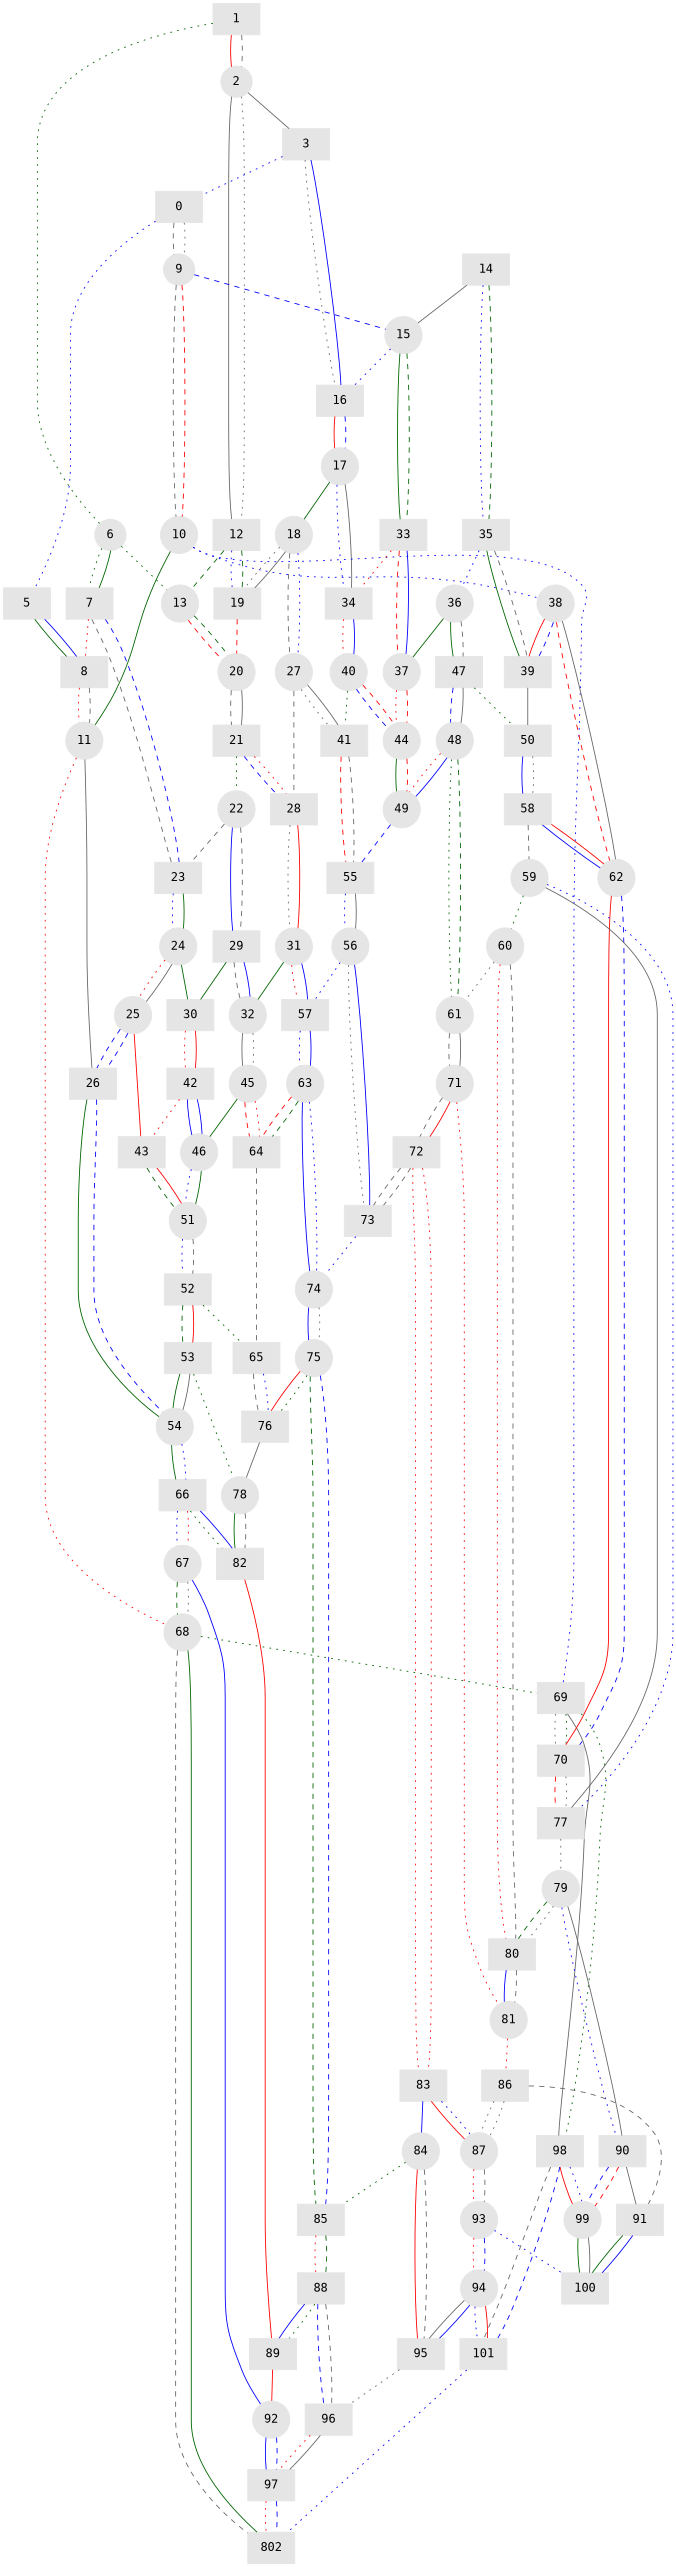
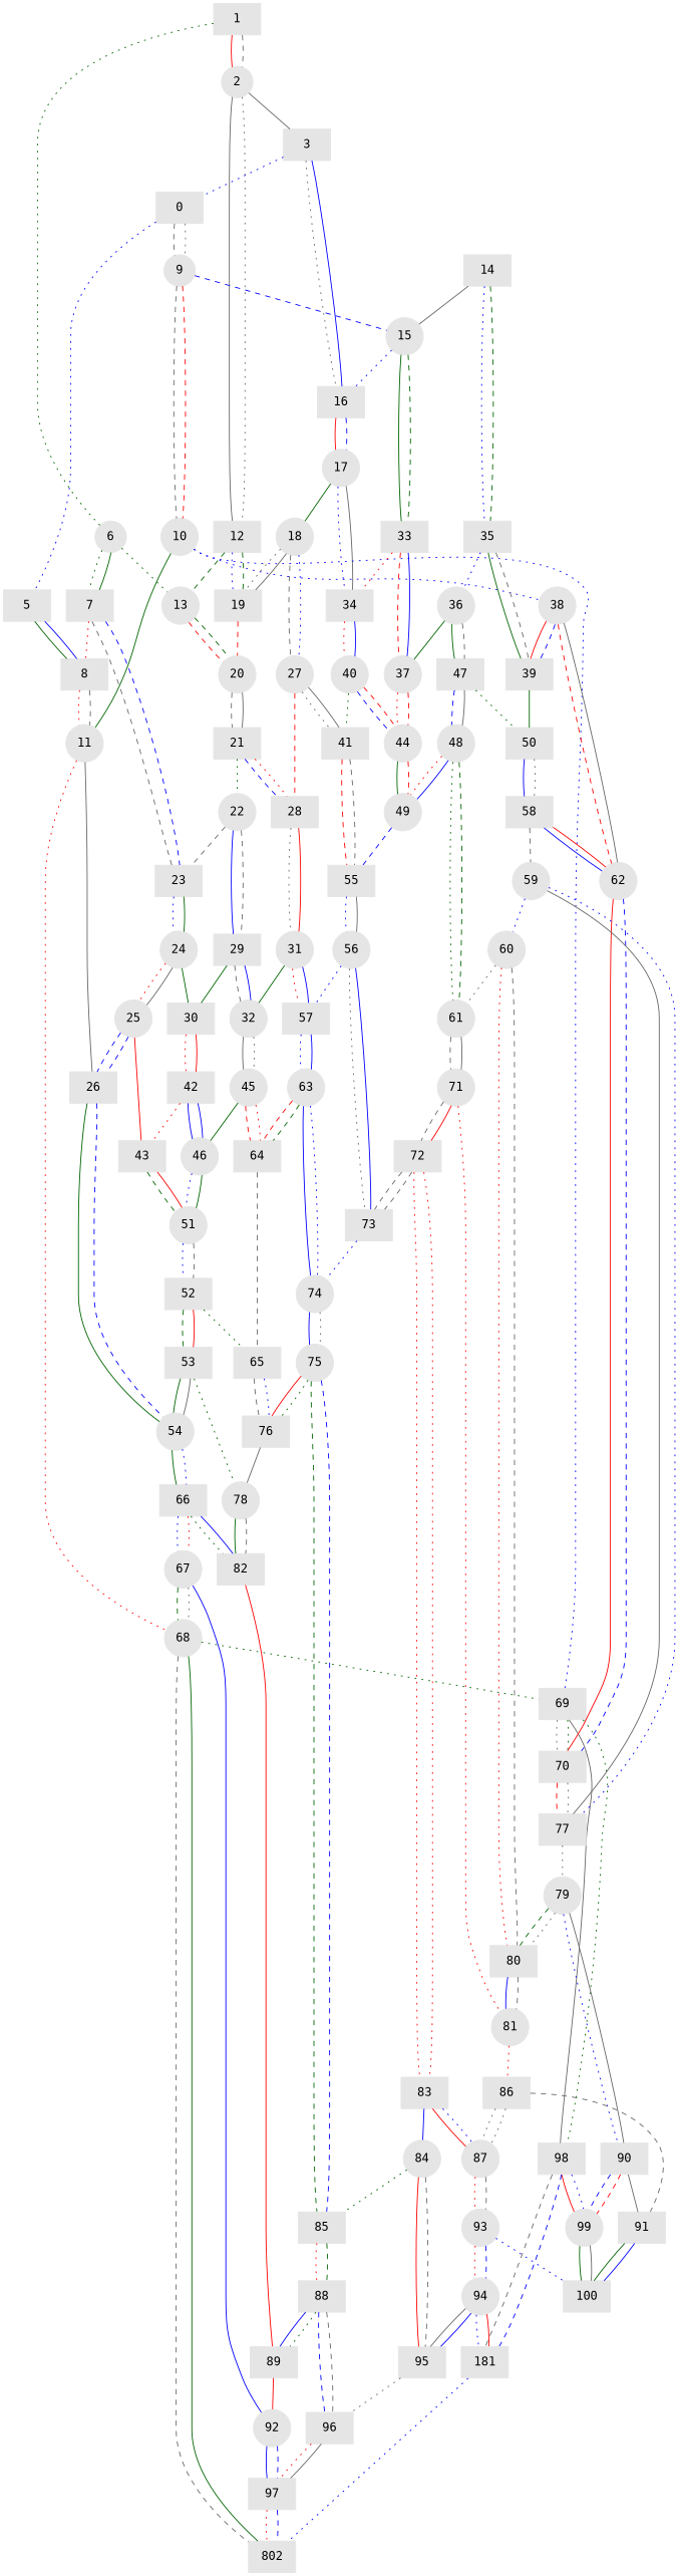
  graph {
    fontname="DejaVu Sans Mono"
    node [color=gray90 fontname="DejaVu Sans Mono" shape=box style=filled]
    edge [color=gray40 fontname="DejaVu Sans Mono" style=solid]
    2 [shape=circle]
    1
    6 [shape=circle]
    3
    12
    7
    13 [shape=circle]
    n8 [label=0]
    16
    19
    5
    9 [shape=circle]
    17 [shape=circle]
    8
    10 [shape=circle]
    15 [shape=circle]
    11 [shape=circle]
    23
    20 [shape=circle]
    24 [shape=circle]
    26
    68 [shape=circle]
    38 [shape=circle]
    69
    14
    35
    39
    62 [shape=circle]
    70
    98
    54 [shape=circle]
    n32 [label=802]
    21
    33
    36 [shape=circle]
    34
    37 [shape=circle]
    18 [shape=circle]
    27 [shape=circle]
    40 [shape=circle]
    28
    41
    22 [shape=circle]
    29
    31 [shape=circle]
    30
    32 [shape=circle]
    25 [shape=circle]
    43
    42
    51 [shape=circle]
    66
    55
    57
    45 [shape=circle]
    46 [shape=circle]
    63 [shape=circle]
    64
    44 [shape=circle]
    47
    50
    48 [shape=circle]
    49 [shape=circle]
    58
    56 [shape=circle]
    52
    65
    61 [shape=circle]
    71 [shape=circle]
    59 [shape=circle]
    53
    78 [shape=circle]
    76
    82
    67 [shape=circle]
    73
    74 [shape=circle]
    60 [shape=circle]
    77
    80
    79 [shape=circle]
    81 [shape=circle]
    72
    75 [shape=circle]
    92 [shape=circle]
    89
    97
    99 [shape=circle]
-   101
+   101 [label=181]
    83
    86
    84 [shape=circle]
    87 [shape=circle]
    85
    88
    90
    91
    95
    93 [shape=circle]
    96
    100
    94 [shape=circle]
    2 -- 3
    2 -- 12
    2 -- 12 [style=dotted]
    1 -- 2 [color=red]
    1 -- 2 [style=dashed]
    1 -- 6 [color=darkgreen style=dotted]
    6 -- 7 [color=darkgreen style=dotted]
    6 -- 7 [color=darkgreen]
    6 -- 13 [color=darkgreen style=dotted]
    3 -- n8 [color=blue style=dotted]
    3 -- 16 [style=dotted]
    3 -- 16 [color=blue]
    12 -- 13 [color=darkgreen style=dashed]
    12 -- 19 [color=blue style=dotted]
    12 -- 19 [color=darkgreen style=dashed]
    7 -- 8 [color=red style=dotted]
    7 -- 23 [style=dashed]
    7 -- 23 [color=blue style=dashed]
    13 -- 20 [color=red style=dashed]
    13 -- 20 [color=darkgreen style=dashed]
    n8 -- 5 [color=blue style=dotted]
    n8 -- 9 [style=dashed]
    n8 -- 9 [style=dotted]
    16 -- 17 [color=red]
    16 -- 17 [color=blue style=dashed]
    19 -- 20 [color=red style=dashed]
    5 -- 8 [color=darkgreen]
    5 -- 8 [color=blue]
    9 -- 10 [style=dashed]
    9 -- 10 [color=red style=dashed]
    9 -- 15 [color=blue style=dashed]
    17 -- 34 [color=blue style=dotted]
    17 -- 34
    17 -- 18 [color=darkgreen]
    8 -- 11 [color=red style=dotted]
    8 -- 11 [style=dashed]
    10 -- 11 [color=darkgreen]
    10 -- 38 [color=blue style=dotted]
    10 -- 69 [color=blue style=dotted]
    15 -- 16 [color=blue style=dotted]
    15 -- 33 [color=darkgreen]
    15 -- 33 [color=darkgreen style=dashed]
    11 -- 26
    11 -- 68 [color=red style=dotted]
    23 -- 24 [color=blue style=dotted]
    23 -- 24 [color=darkgreen]
    20 -- 21 [style=dashed]
    20 -- 21
    24 -- 30 [color=darkgreen]
    24 -- 25 [color=red style=dotted]
    24 -- 25
    26 -- 54 [color=darkgreen]
    26 -- 54 [color=blue style=dashed]
    68 -- 69 [color=darkgreen style=dotted]
    68 -- n32 [style=dashed]
    68 -- n32 [color=darkgreen]
    38 -- 39 [color=red]
    38 -- 39 [color=blue style=dashed]
    38 -- 62 [color=red style=dashed]
    38 -- 62
    69 -- 70 [style=dotted]
    69 -- 70 [color=darkgreen style=dotted]
    69 -- 98
    69 -- 98 [color=darkgreen style=dotted]
    14 -- 15
    14 -- 35 [color=blue style=dotted]
    14 -- 35 [color=darkgreen style=dashed]
    35 -- 39 [color=darkgreen]
    35 -- 39 [style=dashed]
    35 -- 36 [color=blue style=dotted]
-   39 -- 50
+   39 -- 50 [color=darkgreen]
    62 -- 70 [color=red]
    62 -- 70 [color=blue style=dashed]
    70 -- 77 [color=red style=dashed]
    70 -- 77 [style=dotted]
    98 -- 99 [color=red]
    98 -- 99 [color=blue style=dotted]
    98 -- 101 [style=dashed]
    98 -- 101 [color=blue style=dashed]
    54 -- 66 [color=darkgreen]
    54 -- 66 [color=blue style=dotted]
    21 -- 28 [color=blue style=dashed]
    21 -- 28 [color=red style=dotted]
    21 -- 22 [color=darkgreen style=dotted]
    33 -- 34 [color=red style=dotted]
    33 -- 37 [color=red style=dashed]
    33 -- 37 [color=blue]
    36 -- 37 [color=darkgreen]
    36 -- 47 [color=darkgreen]
    36 -- 47 [style=dashed]
    34 -- 40 [color=red style=dotted]
    34 -- 40 [color=blue]
    37 -- 44 [color=red style=dotted]
    37 -- 44 [color=red style=dashed]
    18 -- 19 [style=dotted]
    18 -- 19
    18 -- 27 [style=dashed]
    18 -- 27 [color=blue style=dotted]
-   27 -- 28 [style=dashed]
+   27 -- 28 [color=red style=dashed]
    27 -- 41 [style=dotted]
    27 -- 41
    40 -- 41 [color=darkgreen style=dotted]
    40 -- 44 [color=blue style=dashed]
    40 -- 44 [color=red style=dashed]
    28 -- 31 [style=dotted]
    28 -- 31 [color=red]
    41 -- 55 [color=red style=dashed]
    41 -- 55 [style=dashed]
    22 -- 23 [style=dashed]
    22 -- 29 [color=blue]
    22 -- 29 [style=dashed]
    29 -- 30 [color=darkgreen]
    29 -- 32 [style=dashed]
    29 -- 32 [color=blue]
    31 -- 32 [color=darkgreen]
    31 -- 57 [color=red style=dotted]
    31 -- 57 [color=blue]
    30 -- 42 [color=red style=dotted]
    30 -- 42 [color=red]
    32 -- 45
    32 -- 45 [style=dotted]
    25 -- 26 [color=blue style=dashed]
    25 -- 26 [color=blue style=dashed]
    25 -- 43 [color=red]
    43 -- 51 [color=darkgreen style=dashed]
    43 -- 51 [color=red]
    42 -- 43 [color=red style=dotted]
    42 -- 46 [color=blue]
    42 -- 46 [color=blue]
    51 -- 52 [color=blue style=dotted]
    51 -- 52 [style=dashed]
    66 -- 82 [color=darkgreen style=dotted]
    66 -- 82 [color=blue]
    66 -- 67 [color=blue style=dotted]
    66 -- 67 [color=red style=dotted]
    55 -- 56 [color=blue style=dotted]
    55 -- 56
    57 -- 63 [color=blue style=dotted]
    57 -- 63 [color=blue]
    45 -- 46 [color=darkgreen]
    45 -- 64 [color=red style=dashed]
    45 -- 64 [color=red style=dotted]
    46 -- 51 [color=blue style=dotted]
    46 -- 51 [color=darkgreen]
    63 -- 64 [color=red style=dashed]
    63 -- 64 [color=darkgreen style=dashed]
    63 -- 74 [color=blue]
    63 -- 74 [color=blue style=dotted]
    64 -- 65 [style=dashed]
    44 -- 49 [color=darkgreen]
    44 -- 49 [color=red style=dashed]
    47 -- 50 [color=darkgreen style=dotted]
    47 -- 48 [color=blue style=dashed]
    47 -- 48
    50 -- 58 [color=blue]
    50 -- 58 [style=dotted]
    48 -- 49 [color=red style=dotted]
    48 -- 49 [color=blue]
    48 -- 61 [color=darkgreen style=dotted]
    48 -- 61 [color=darkgreen style=dashed]
    49 -- 55 [color=blue style=dashed]
    58 -- 62 [color=blue]
    58 -- 62 [color=red]
    58 -- 59 [style=dashed]
    56 -- 57 [color=blue style=dotted]
    56 -- 73 [style=dotted]
    56 -- 73 [color=blue]
    52 -- 65 [color=darkgreen style=dotted]
    52 -- 53 [color=darkgreen style=dashed]
    52 -- 53 [color=red]
    65 -- 76 [style=dashed]
    65 -- 76 [color=blue style=dotted]
    61 -- 71 [style=dashed]
    61 -- 71
    71 -- 81 [color=red style=dotted]
    71 -- 72 [style=dashed]
    71 -- 72 [color=red]
-   59 -- 60 [color=darkgreen style=dotted]
+   59 -- 60 [color=blue style=dotted]
    59 -- 77
    59 -- 77 [color=blue style=dotted]
    53 -- 54 [color=darkgreen]
    53 -- 54
    53 -- 78 [color=darkgreen style=dotted]
    78 -- 82 [color=darkgreen]
    78 -- 82 [style=dashed]
    76 -- 78
    82 -- 89 [color=red]
    67 -- 68 [color=darkgreen style=dashed]
    67 -- 68 [style=dotted]
    67 -- 92 [color=blue]
    73 -- 74 [color=blue style=dotted]
    74 -- 75 [color=blue]
    74 -- 75 [style=dotted]
    60 -- 61 [style=dotted]
    60 -- 80 [color=red style=dotted]
    60 -- 80 [style=dashed]
    77 -- 79 [style=dotted]
    80 -- 81 [color=blue]
    80 -- 81 [style=dashed]
    79 -- 80 [color=darkgreen style=dashed]
    79 -- 80 [style=dotted]
    79 -- 90 [color=blue style=dotted]
    79 -- 90
    81 -- 86 [color=red style=dotted]
    72 -- 73 [style=dashed]
    72 -- 73 [style=dashed]
    72 -- 83 [color=red style=dotted]
    72 -- 83 [color=red style=dotted]
    75 -- 76 [color=red]
    75 -- 76 [color=darkgreen style=dotted]
    75 -- 85 [color=darkgreen style=dashed]
    75 -- 85 [color=blue style=dashed]
    92 -- 97 [color=blue]
    92 -- 97 [color=blue style=dashed]
    89 -- 92 [color=red]
    97 -- n32 [color=red style=dotted]
    97 -- n32 [color=blue style=dashed]
    99 -- 100 [color=darkgreen]
    99 -- 100
    101 -- n32 [color=blue style=dotted]
    83 -- 84 [color=blue]
    83 -- 87 [color=red]
    83 -- 87 [color=blue style=dotted]
    86 -- 87 [style=dotted]
    86 -- 87 [style=dotted]
    86 -- 91 [style=dashed]
    84 -- 85 [color=darkgreen style=dotted]
    84 -- 95 [color=red]
    84 -- 95 [style=dashed]
    87 -- 93 [color=red style=dotted]
    87 -- 93 [style=dashed]
    85 -- 88 [color=red style=dotted]
    85 -- 88 [color=darkgreen style=dashed]
    88 -- 89 [color=blue]
    88 -- 89 [color=darkgreen style=dotted]
    88 -- 96 [color=blue style=dashed]
    88 -- 96 [style=dashed]
    90 -- 99 [color=blue style=dashed]
    90 -- 99 [color=red style=dashed]
    90 -- 91
    91 -- 100 [color=darkgreen]
    91 -- 100 [color=blue]
    95 -- 96 [style=dotted]
    93 -- 100 [color=blue style=dotted]
    93 -- 94 [color=red style=dotted]
    93 -- 94 [color=blue style=dashed]
    96 -- 97 [color=red style=dotted]
    96 -- 97
    94 -- 101 [color=blue style=dotted]
    94 -- 101 [color=red]
    94 -- 95
    94 -- 95 [color=blue]
  }
